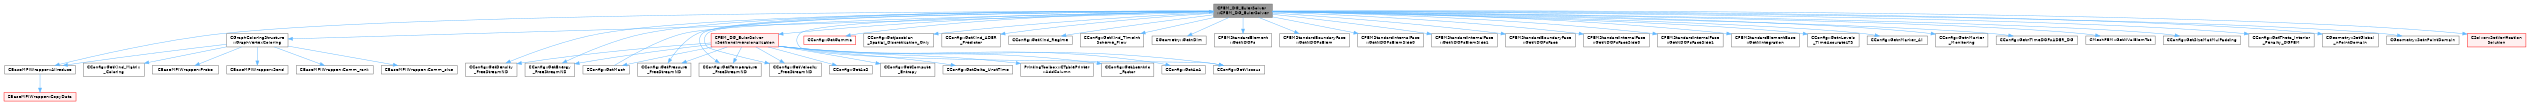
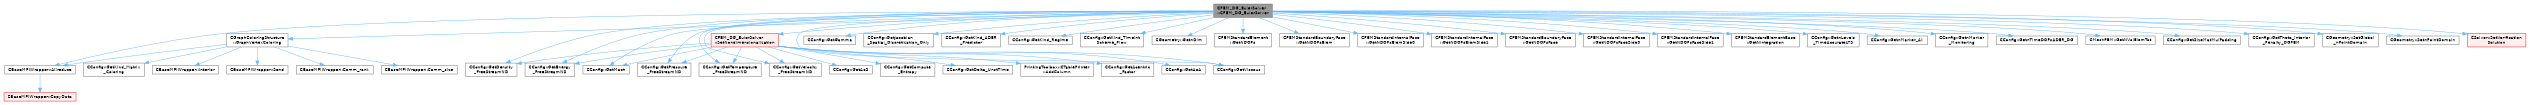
  digraph {
    rankdir=TB
    node [color=grey40 fillcolor=white fontname=Helvetica fontsize=10 shape=box style=filled]
    edge [color=steelblue1 fontname=Helvetica fontsize=10 labelfontname=Helvetica labelfontsize=10 style=solid]
    n1 [color=gray40 fillcolor=grey60 fontcolor=black height=0.2 label="CFEM_DG_EulerSolver\l::CFEM_DG_EulerSolver" width=0.4]
    n2 [height=0.2 label="CBaseMPIWrapper::Allreduce" width=0.4]
    n3 [height=0.2 label="CConfig::GetDensity\l_FreeStreamND" width=0.4]
    n4 [height=0.2 label="CConfig::GetEnergy\l_FreeStreamND" width=0.4]
-   n5 [color=red height=0.2 label="CConfig::GetGamma" width=0.4]
+   n5 [height=0.2 label="CConfig::GetGamma" width=0.4]
    n6 [height=0.2 label="CConfig::GetJacobian\l_Spatial_Discretization_Only" width=0.4]
    n7 [height=0.2 label="CConfig::GetKind_ADER\l_Predictor" width=0.4]
    n8 [height=0.2 label="CConfig::GetKind_Regime" width=0.4]
    n9 [height=0.2 label="CConfig::GetKind_TimeInt\lScheme_Flow" width=0.4]
    n10 [height=0.2 label="CConfig::GetMach" width=0.4]
    n11 [height=0.2 label="CGeometry::GetnDim" width=0.4]
    n12 [height=0.2 label="CFEMStandardElement\l::GetNDOFs" width=0.4]
    n13 [height=0.2 label="CFEMStandardBoundaryFace\l::GetNDOFsElem" width=0.4]
    n14 [height=0.2 label="CFEMStandardInternalFace\l::GetNDOFsElemSide0" width=0.4]
    n15 [height=0.2 label="CFEMStandardInternalFace\l::GetNDOFsElemSide1" width=0.4]
    n16 [height=0.2 label="CFEMStandardBoundaryFace\l::GetNDOFsFace" width=0.4]
    n17 [height=0.2 label="CFEMStandardInternalFace\l::GetNDOFsFaceSide0" width=0.4]
    n18 [height=0.2 label="CFEMStandardInternalFace\l::GetNDOFsFaceSide1" width=0.4]
    n19 [height=0.2 label="CFEMStandardElementBase\l::GetNIntegration" width=0.4]
    n20 [height=0.2 label="CConfig::GetnLevels\l_TimeAccurateLTS" width=0.4]
    n21 [height=0.2 label="CConfig::GetnMarker_All" width=0.4]
    n22 [height=0.2 label="CConfig::GetnMarker\l_Monitoring" width=0.4]
    n23 [height=0.2 label="CConfig::GetnTimeDOFsADER_DG" width=0.4]
    n24 [height=0.2 label="CMeshFEM::GetNVolElemTot" width=0.4]
    n25 [height=0.2 label="CConfig::GetPressure\l_FreeStreamND" width=0.4]
    n26 [height=0.2 label="CConfig::GetSizeMatMulPadding" width=0.4]
    n27 [height=0.2 label="CConfig::GetTemperature\l_FreeStreamND" width=0.4]
    n28 [height=0.2 label="CConfig::GetTheta_Interior\l_Penalty_DGFEM" width=0.4]
    n29 [height=0.2 label="CConfig::GetVelocity\l_FreeStreamND" width=0.4]
    n30 [height=0.2 label="CConfig::GetViscous" width=0.4]
    n31 [height=0.2 label="CGraphColoringStructure\l::GraphVertexColoring" width=0.4]
    n32 [height=0.2 label="CGeometry::SetGlobal\l_nPointDomain" width=0.4]
    n33 [color=red fillcolor="#FFF0F0" height=0.2 label="CFEM_DG_EulerSolver\l::SetNondimensionalization" width=0.4]
    n34 [height=0.2 label="CGeometry::SetnPointDomain" width=0.4]
    n35 [color=red fillcolor="#FFF0F0" height=0.2 label="CSolver::SetVerification\lSolution" width=0.4]
    n36 [color=red fillcolor="#FFF0F0" height=0.2 label="CBaseMPIWrapper::CopyData" width=0.4]
    n37 [height=0.2 label="CBaseMPIWrapper::Comm_rank" width=0.4]
    n38 [height=0.2 label="CBaseMPIWrapper::Comm_size" width=0.4]
    n39 [height=0.2 label="CConfig::GetKind_Matrix\l_Coloring" width=0.4]
-   n40 [height=0.2 label="CBaseMPIWrapper::Probe" width=0.4]
+   n40 [height=0.2 label="CBaseMPIWrapper::Interior" width=0.4]
    n41 [height=0.2 label="CBaseMPIWrapper::Send" width=0.4]
    n42 [height=0.2 label="PrintingToolbox::CTablePrinter\l::AddColumn" width=0.4]
    n43 [height=0.2 label="CConfig::GetAcentric\l_Factor" width=0.4]
    n44 [height=0.2 label="CConfig::GetAoA" width=0.4]
    n45 [height=0.2 label="CConfig::GetAoS" width=0.4]
    n46 [height=0.2 label="CConfig::GetCompute\l_Entropy" width=0.4]
    n47 [height=0.2 label="CConfig::GetDelta_UnstTime" width=0.4]
    n1 -> n2
    n1 -> n3
    n1 -> n4
    n1 -> n5
    n1 -> n6
    n1 -> n7
    n1 -> n8
    n1 -> n9
-   n10 -> n1
+   n1 -> n10
    n1 -> n11
    n1 -> n12
    n1 -> n13
    n1 -> n14
    n1 -> n15
    n1 -> n16
    n1 -> n17
    n1 -> n18
    n1 -> n19
    n1 -> n20
    n1 -> n21
    n1 -> n22
    n1 -> n23
    n1 -> n24
    n1 -> n25
    n1 -> n26
    n1 -> n27
    n1 -> n28
    n1 -> n29
    n1 -> n30
    n1 -> n31
    n1 -> n32
    n1 -> n33
    n1 -> n34
    n1 -> n35
    n2 -> n36
    n31 -> n2
    n31 -> n37
    n31 -> n38
    n31 -> n39
    n31 -> n40
    n31 -> n41
    n33 -> n3
    n33 -> n4
    n33 -> n10
    n33 -> n25
    n33 -> n27
    n33 -> n29
    n33 -> n30
    n33 -> n42
    n33 -> n43
    n33 -> n44
    n33 -> n45
    n33 -> n46
    n33 -> n47
  }
